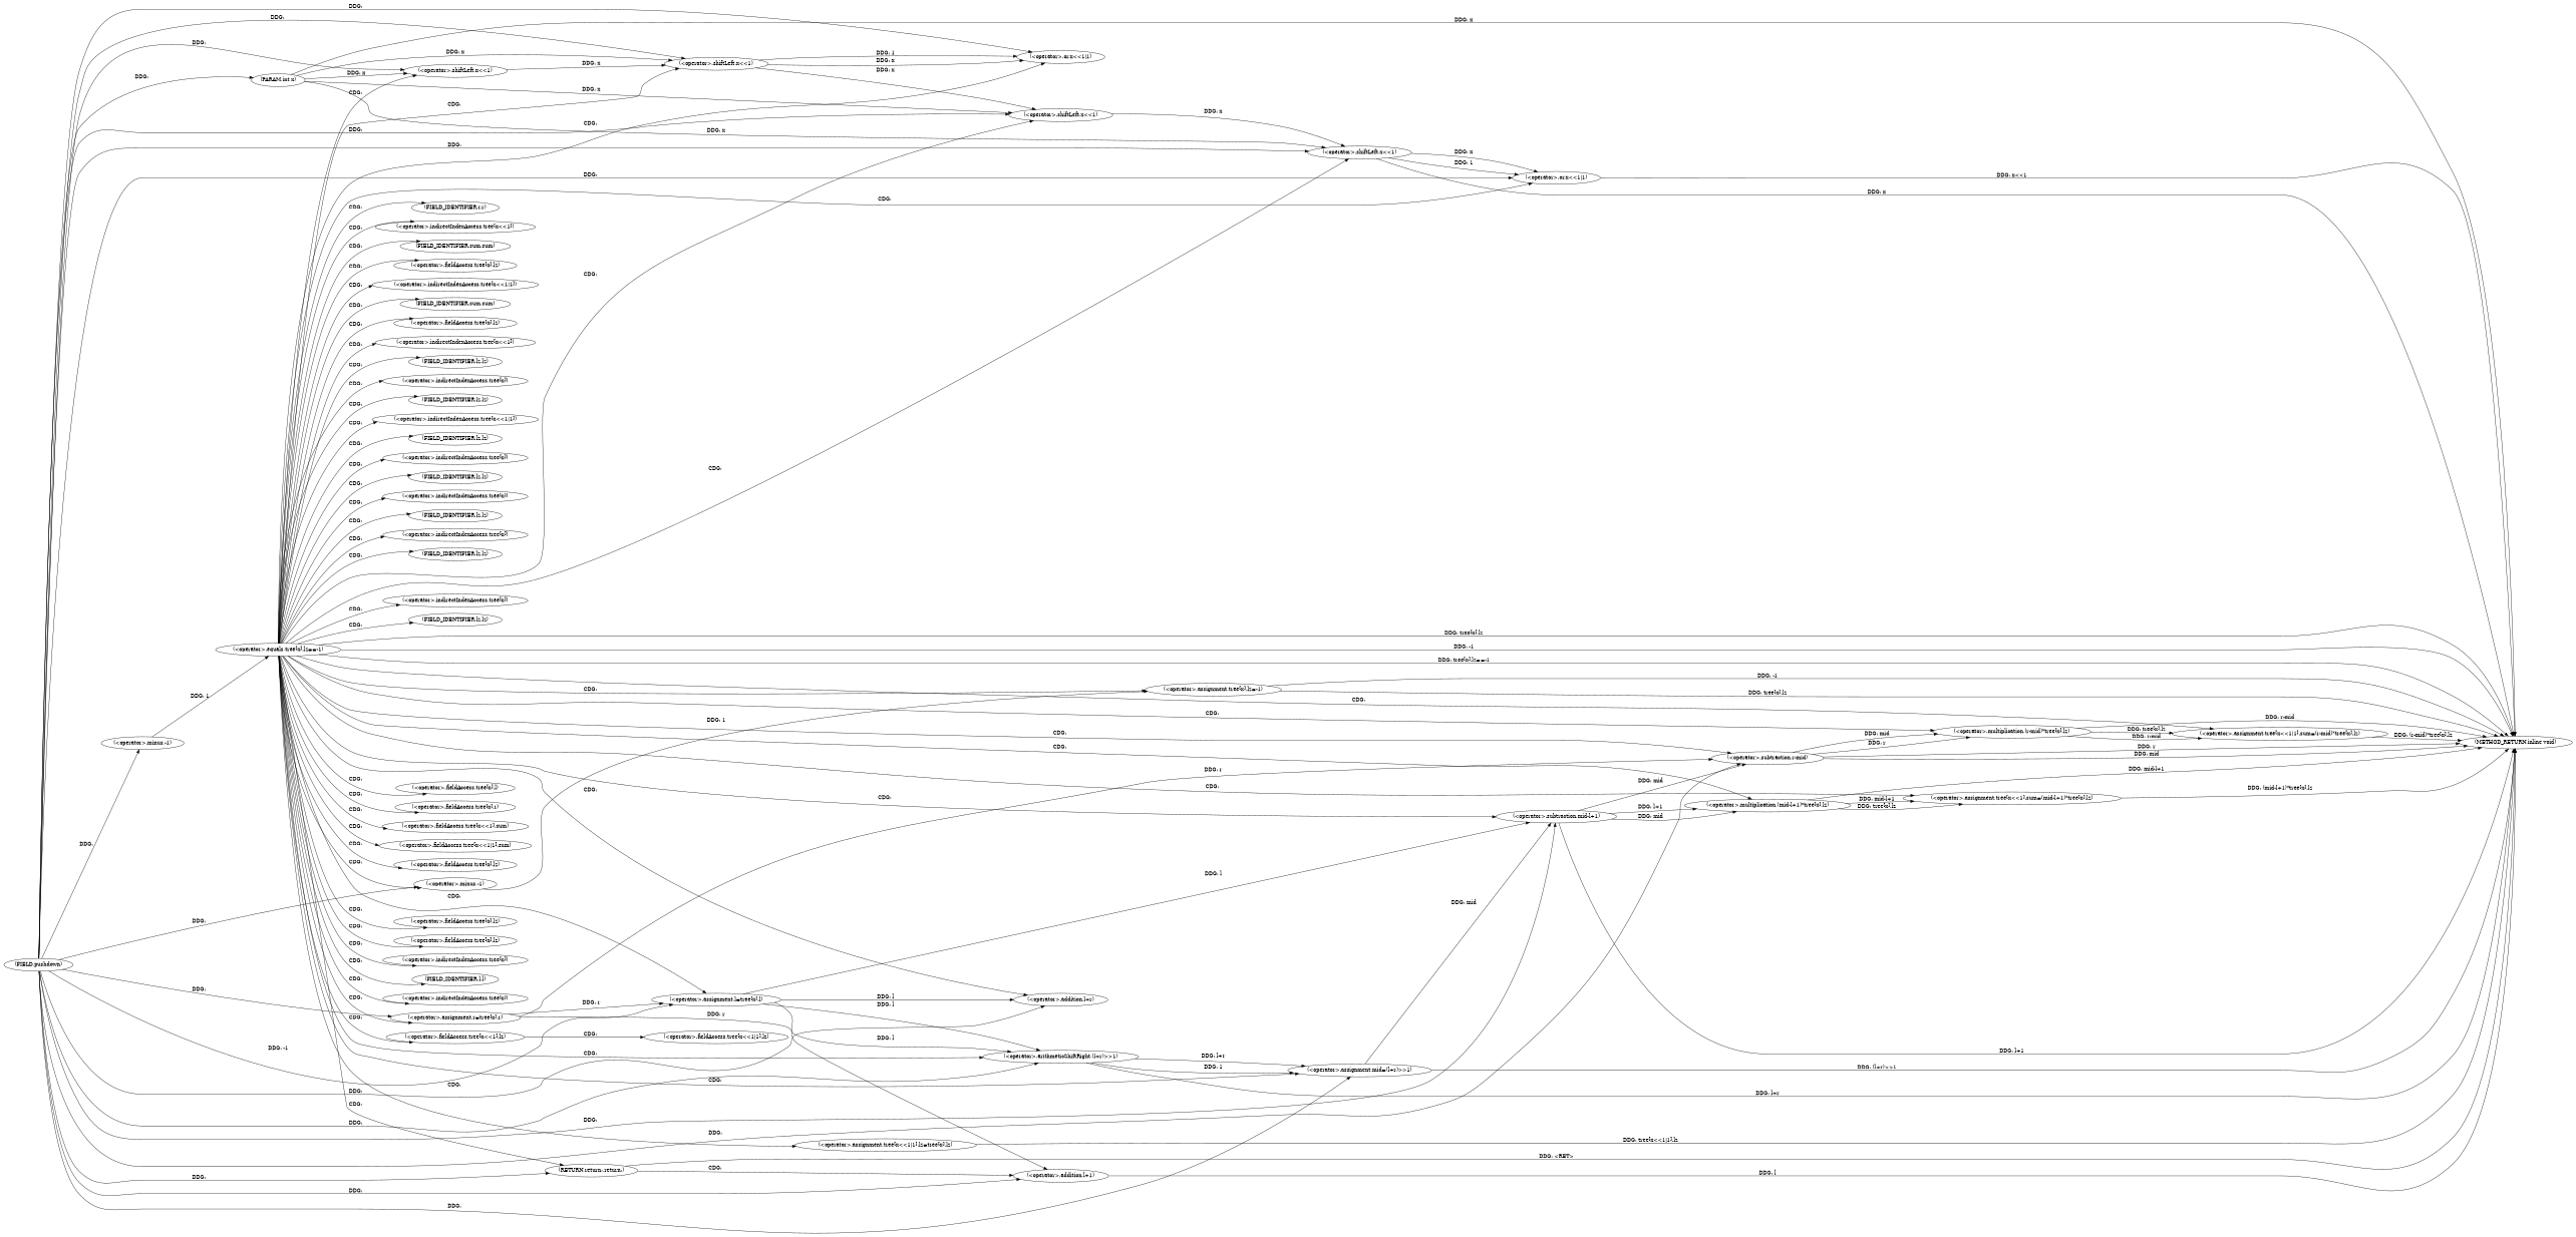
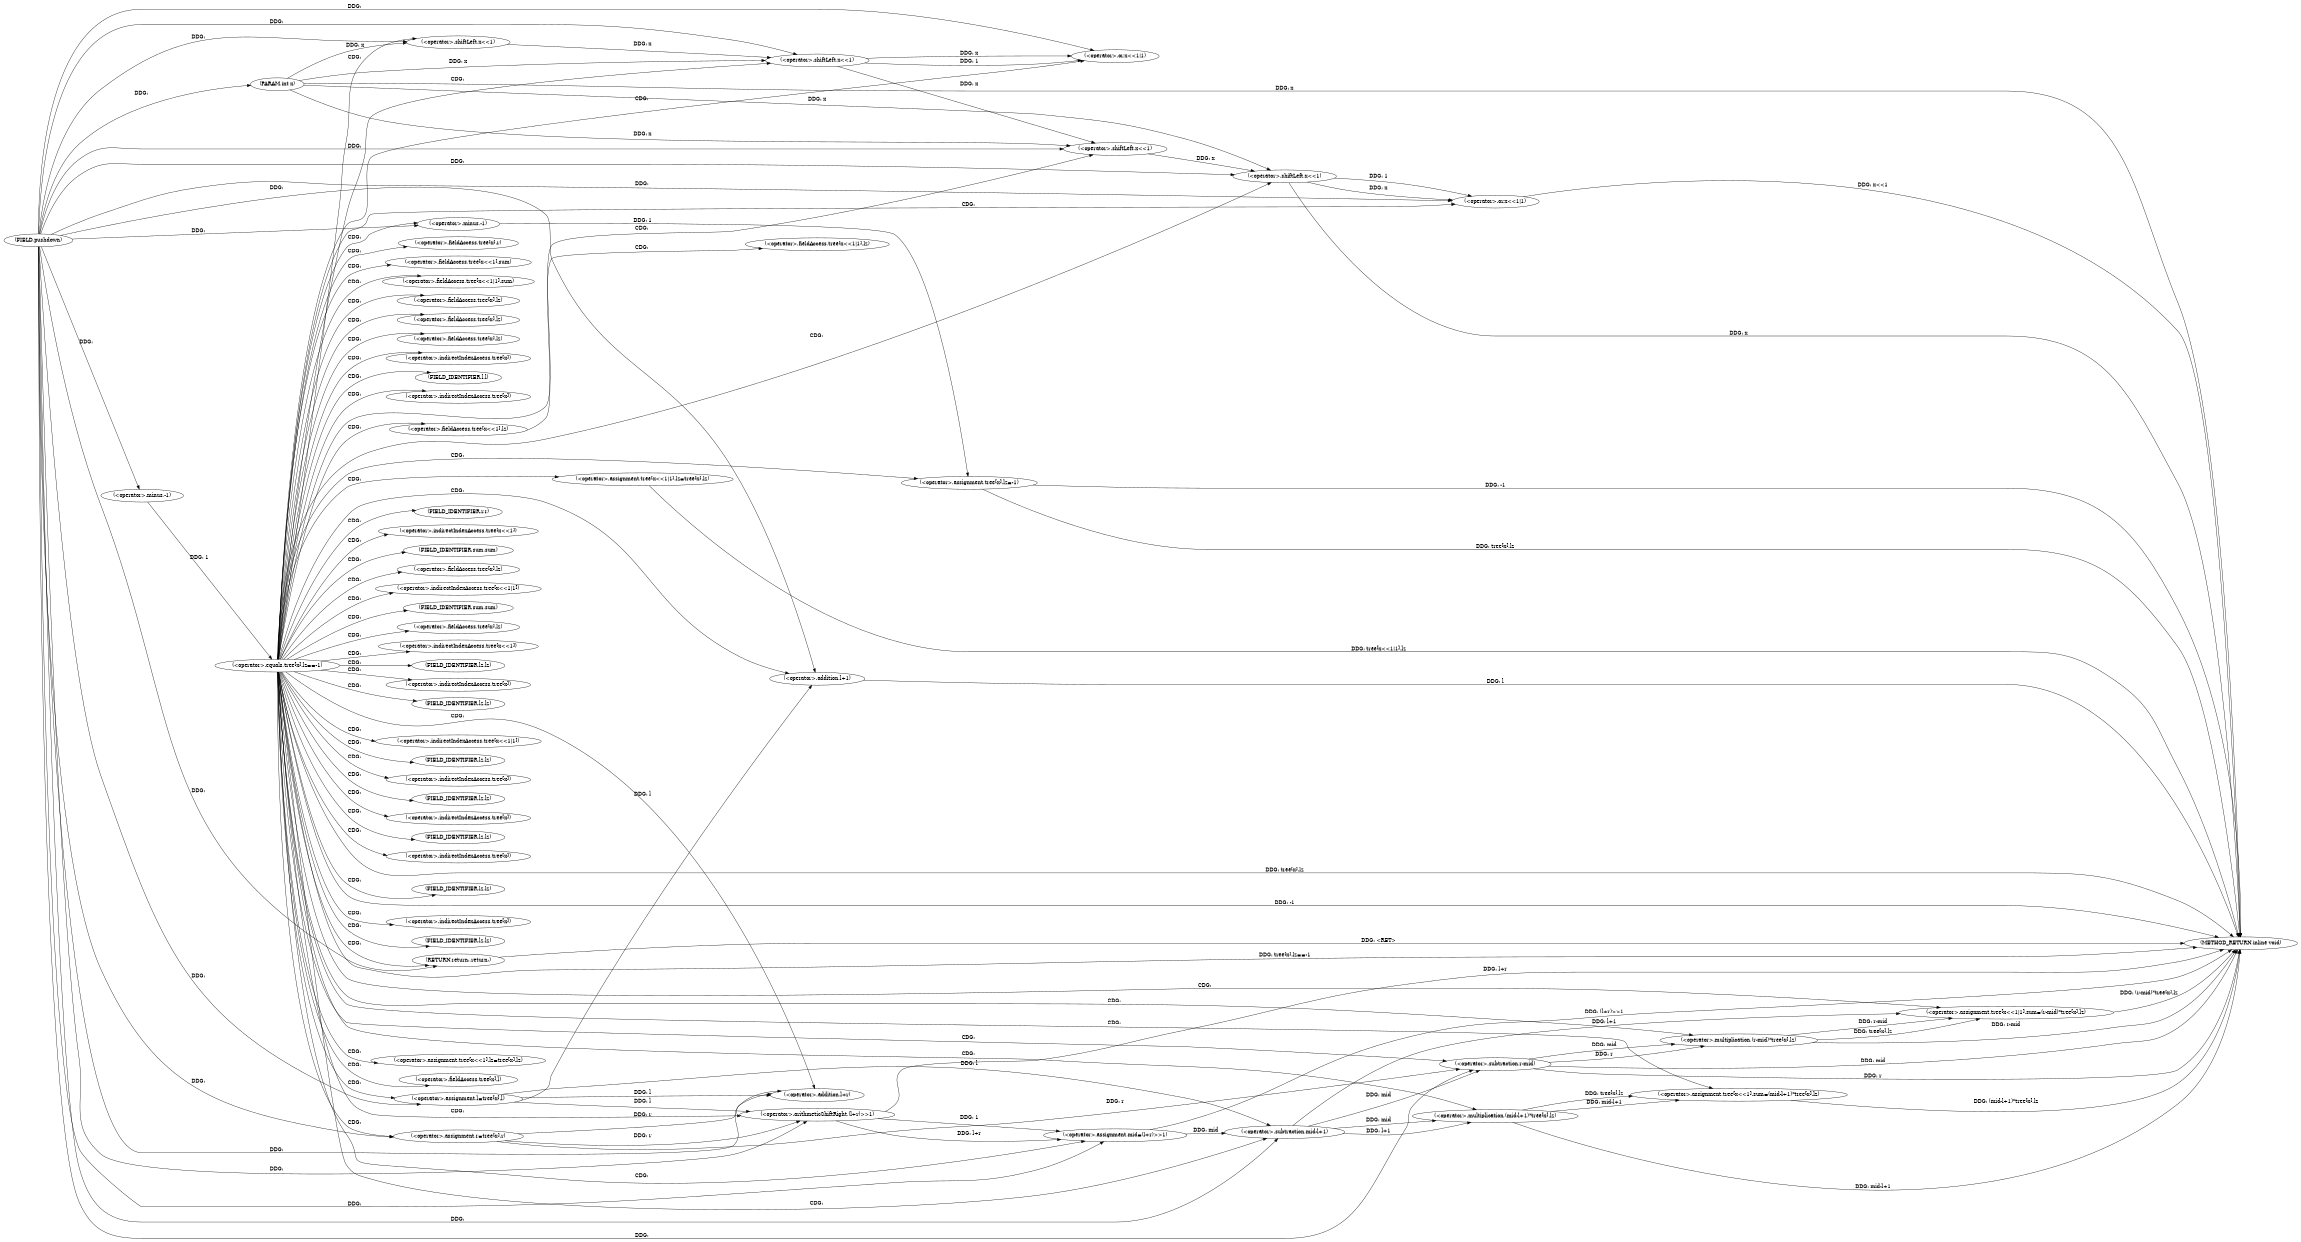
  digraph {
    rankdir=LR
    n1 [label="(FIELD,pushdown)"]
    n2 [label="(PARAM,int x)"]
    n3 [label="(<operator>.assignment,l=tree[x].l)"]
    n4 [label="(<operator>.assignment,r=tree[x].r)"]
    n5 [label="(<operator>.assignment,mid=(l+r)>>1)"]
    n6 [label="(RETURN,return;,return;)"]
    n7 [label="(<operator>.arithmeticShiftRight,(l+r)>>1)"]
    n8 [label="(<operator>.minus,-1)"]
    n9 [label="(<operator>.minus,-1)"]
    n10 [label="(<operator>.addition,l+r)"]
    n11 [label="(<operator>.subtraction,mid-l+1)"]
    n12 [label="(<operator>.subtraction,r-mid)"]
    n13 [label="(<operator>.shiftLeft,x<<1)"]
    n14 [label="(<operator>.addition,l+1)"]
    n15 [label="(<operator>.or,x<<1|1)"]
    n16 [label="(<operator>.shiftLeft,x<<1)"]
    n17 [label="(<operator>.or,x<<1|1)"]
    n18 [label="(<operator>.shiftLeft,x<<1)"]
    n19 [label="(<operator>.shiftLeft,x<<1)"]
    n20 [label="(METHOD_RETURN,inline void)"]
    n21 [label="(<operator>.assignment,tree[x].lz=-1)"]
    n22 [label="(<operator>.equals,tree[x].lz==-1)"]
    n23 [label="(<operator>.multiplication,(mid-l+1)*tree[x].lz)"]
    n24 [label="(<operator>.multiplication,(r-mid)*tree[x].lz)"]
    n25 [label="(<operator>.assignment,tree[x<<1].sum=(mid-l+1)*tree[x].lz)"]
    n26 [label="(<operator>.assignment,tree[x<<1|1].sum=(r-mid)*tree[x].lz)"]
+   n27 [label="(<operator>.assignment,tree[x<<1].lz=tree[x].lz)"]
    n28 [label="(<operator>.assignment,tree[x<<1|1].lz=tree[x].lz)"]
    n29 [label="(<operator>.fieldAccess,tree[x].l)"]
    n30 [label="(<operator>.fieldAccess,tree[x].r)"]
    n31 [label="(<operator>.fieldAccess,tree[x<<1].sum)"]
    n32 [label="(<operator>.fieldAccess,tree[x<<1|1].sum)"]
    n33 [label="(<operator>.fieldAccess,tree[x<<1].lz)"]
    n34 [label="(<operator>.fieldAccess,tree[x].lz)"]
    n35 [label="(<operator>.fieldAccess,tree[x].lz)"]
    n36 [label="(<operator>.fieldAccess,tree[x].lz)"]
    n37 [label="(<operator>.indirectIndexAccess,tree[x])"]
    n38 [label="(FIELD_IDENTIFIER,l,l)"]
    n39 [label="(<operator>.indirectIndexAccess,tree[x])"]
    n40 [label="(FIELD_IDENTIFIER,r,r)"]
    n41 [label="(<operator>.indirectIndexAccess,tree[x<<1])"]
    n42 [label="(FIELD_IDENTIFIER,sum,sum)"]
    n43 [label="(<operator>.fieldAccess,tree[x].lz)"]
    n44 [label="(<operator>.indirectIndexAccess,tree[x<<1|1])"]
    n45 [label="(FIELD_IDENTIFIER,sum,sum)"]
    n46 [label="(<operator>.fieldAccess,tree[x].lz)"]
    n47 [label="(<operator>.indirectIndexAccess,tree[x<<1])"]
    n48 [label="(FIELD_IDENTIFIER,lz,lz)"]
    n49 [label="(<operator>.indirectIndexAccess,tree[x])"]
    n50 [label="(FIELD_IDENTIFIER,lz,lz)"]
    n51 [label="(<operator>.indirectIndexAccess,tree[x<<1|1])"]
    n52 [label="(FIELD_IDENTIFIER,lz,lz)"]
    n53 [label="(<operator>.indirectIndexAccess,tree[x])"]
    n54 [label="(FIELD_IDENTIFIER,lz,lz)"]
    n55 [label="(<operator>.indirectIndexAccess,tree[x])"]
    n56 [label="(FIELD_IDENTIFIER,lz,lz)"]
    n57 [label="(<operator>.indirectIndexAccess,tree[x])"]
    n58 [label="(FIELD_IDENTIFIER,lz,lz)"]
    n59 [label="(<operator>.indirectIndexAccess,tree[x])"]
    n60 [label="(FIELD_IDENTIFIER,lz,lz)"]
    n61 [label="(<operator>.fieldAccess,tree[x<<1|1].lz)"]
    n1 -> n2 [label="DDG: "]
-   n1 -> n3 [label="DDG: -1"]
+   n1 -> n3 [label="DDG: "]
    n1 -> n4 [label="DDG: "]
    n1 -> n5 [label="DDG: "]
    n1 -> n6 [label="DDG: "]
    n1 -> n7 [label="DDG: "]
    n1 -> n8 [label="DDG: "]
    n1 -> n9 [label="DDG: "]
    n1 -> n10 [label="DDG: "]
    n1 -> n11 [label="DDG: "]
    n1 -> n12 [label="DDG: "]
    n1 -> n13 [label="DDG: "]
    n1 -> n14 [label="DDG: "]
    n1 -> n15 [label="DDG: "]
    n1 -> n16 [label="DDG: "]
    n1 -> n17 [label="DDG: "]
    n1 -> n18 [label="DDG: "]
    n1 -> n19 [label="DDG: "]
    n2 -> n13 [label="DDG: x"]
    n2 -> n16 [label="DDG: x"]
    n2 -> n18 [label="DDG: x"]
    n2 -> n19 [label="DDG: x"]
    n2 -> n20 [label="DDG: x"]
    n3 -> n7 [label="DDG: l"]
    n3 -> n10 [label="DDG: l"]
    n3 -> n11 [label="DDG: l"]
    n3 -> n14 [label="DDG: l"]
    n4 -> n7 [label="DDG: r"]
-   n4 -> n3 [label="DDG: r"]
+   n4 -> n10 [label="DDG: r"]
    n4 -> n12 [label="DDG: r"]
    n5 -> n11 [label="DDG: mid"]
    n5 -> n20 [label="DDG: (l+r)>>1"]
    n6 -> n20 [label="DDG: <RET>"]
    n7 -> n5 [label="DDG: 1"]
    n7 -> n5 [label="DDG: l+r"]
    n7 -> n20 [label="DDG: l+r"]
    n8 -> n21 [label="DDG: 1"]
    n9 -> n22 [label="DDG: 1"]
    n11 -> n12 [label="DDG: mid"]
-   n11 -> n20 [label="DDG: l+1"]
+   n11 -> n26 [label="DDG: l+1"]
    n11 -> n23 [label="DDG: l+1"]
    n11 -> n23 [label="DDG: mid"]
    n12 -> n20 [label="DDG: r"]
    n12 -> n20 [label="DDG: mid"]
    n12 -> n24 [label="DDG: r"]
    n12 -> n24 [label="DDG: mid"]
    n13 -> n18 [label="DDG: x"]
    n14 -> n20 [label="DDG: l"]
    n16 -> n19 [label="DDG: x"]
    n17 -> n20 [label="DDG: x<<1"]
    n18 -> n15 [label="DDG: x"]
    n18 -> n15 [label="DDG: 1"]
    n18 -> n16 [label="DDG: x"]
    n19 -> n17 [label="DDG: 1"]
    n19 -> n17 [label="DDG: x"]
    n19 -> n20 [label="DDG: x"]
    n21 -> n20 [label="DDG: tree[x].lz"]
    n21 -> n20 [label="DDG: -1"]
    n22 -> n3 [label="CDG: "]
    n22 -> n4 [label="CDG: "]
    n22 -> n5 [label="CDG: "]
    n22 -> n6 [label="CDG: "]
    n22 -> n7 [label="CDG: "]
    n22 -> n8 [label="CDG: "]
    n22 -> n10 [label="CDG: "]
    n22 -> n11 [label="CDG: "]
    n22 -> n12 [label="CDG: "]
    n22 -> n13 [label="CDG: "]
-   n6 -> n14 [label="CDG: "]
+   n22 -> n14 [label="CDG: "]
    n22 -> n15 [label="CDG: "]
    n22 -> n16 [label="CDG: "]
    n22 -> n17 [label="CDG: "]
    n22 -> n18 [label="CDG: "]
    n22 -> n19 [label="CDG: "]
    n22 -> n20 [label="DDG: tree[x].lz"]
    n22 -> n20 [label="DDG: -1"]
    n22 -> n20 [label="DDG: tree[x].lz==-1"]
    n22 -> n21 [label="CDG: "]
    n22 -> n23 [label="CDG: "]
    n22 -> n24 [label="CDG: "]
    n22 -> n25 [label="CDG: "]
    n22 -> n26 [label="CDG: "]
+   n22 -> n27 [label="CDG: "]
    n22 -> n28 [label="CDG: "]
    n22 -> n29 [label="CDG: "]
    n22 -> n30 [label="CDG: "]
    n22 -> n31 [label="CDG: "]
    n22 -> n32 [label="CDG: "]
    n22 -> n33 [label="CDG: "]
    n22 -> n34 [label="CDG: "]
    n22 -> n35 [label="CDG: "]
    n22 -> n36 [label="CDG: "]
    n22 -> n37 [label="CDG: "]
    n22 -> n38 [label="CDG: "]
    n22 -> n39 [label="CDG: "]
    n22 -> n40 [label="CDG: "]
    n22 -> n41 [label="CDG: "]
    n22 -> n42 [label="CDG: "]
    n22 -> n43 [label="CDG: "]
    n22 -> n44 [label="CDG: "]
    n22 -> n45 [label="CDG: "]
    n22 -> n46 [label="CDG: "]
    n22 -> n47 [label="CDG: "]
    n22 -> n48 [label="CDG: "]
    n22 -> n49 [label="CDG: "]
    n22 -> n50 [label="CDG: "]
    n22 -> n51 [label="CDG: "]
    n22 -> n52 [label="CDG: "]
    n22 -> n53 [label="CDG: "]
    n22 -> n54 [label="CDG: "]
    n22 -> n55 [label="CDG: "]
    n22 -> n56 [label="CDG: "]
    n22 -> n57 [label="CDG: "]
    n22 -> n58 [label="CDG: "]
    n22 -> n59 [label="CDG: "]
    n22 -> n60 [label="CDG: "]
    n23 -> n20 [label="DDG: mid-l+1"]
    n23 -> n25 [label="DDG: mid-l+1"]
    n23 -> n25 [label="DDG: tree[x].lz"]
    n24 -> n20 [label="DDG: r-mid"]
    n24 -> n26 [label="DDG: r-mid"]
    n24 -> n26 [label="DDG: tree[x].lz"]
    n25 -> n20 [label="DDG: (mid-l+1)*tree[x].lz"]
    n26 -> n20 [label="DDG: (r-mid)*tree[x].lz"]
    n28 -> n20 [label="DDG: tree[x<<1|1].lz"]
    n33 -> n61 [label="CDG: "]
  }
